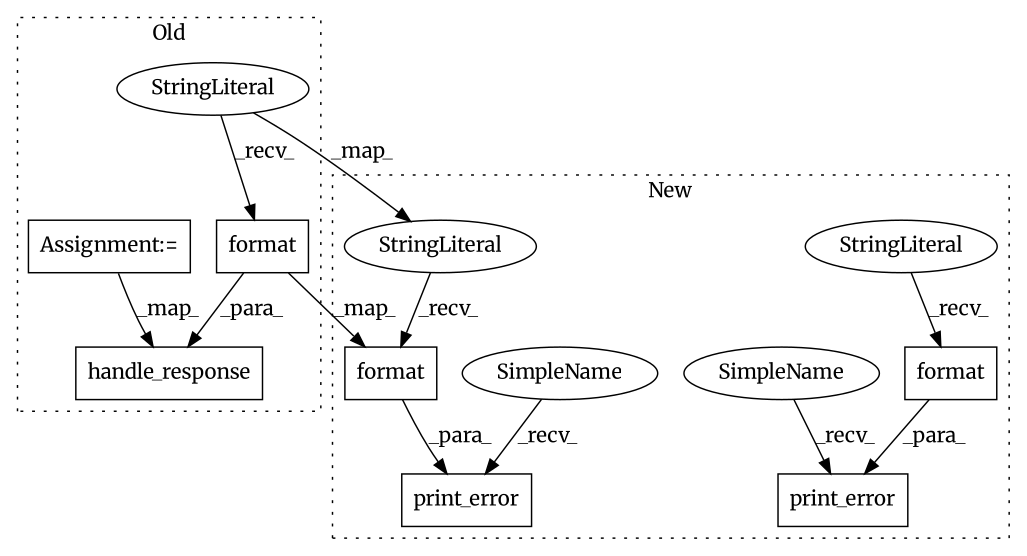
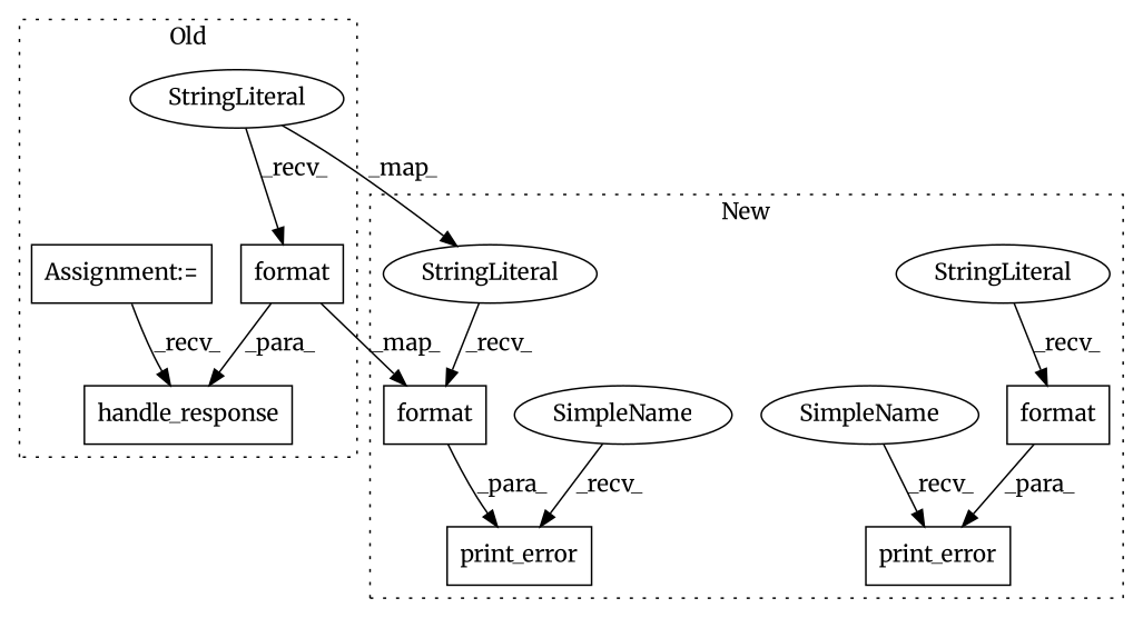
  digraph {
    fontname=Merriweather
    node [a=32 l="7,1" shape=box fontname=Merriweather]
    edge [fontname=Merriweather]
    n1 [l="16,1" label=handle_response s="919,990"]
    n2 [a=7 l=15 label="Assignment:=" s=678]
    n3 [label=format s="977,989"]
    n4 [a=45 l=32 label=StringLiteral s=944 shape=ellipse]
    n5 [l="12,1" label=print_error s="984,1027"]
    n6 [l="12,1" label=print_error s="903,967"]
    n7 [label=format s="1018,1026"]
    n8 [a=45 l=21 label=StringLiteral s=996 shape=ellipse]
    n9 [label=format s="954,966"]
    n10 [a=45 l=38 label=StringLiteral s=915 shape=ellipse]
    n11 [a=42 l=7 label=SimpleName s=976 shape=ellipse]
    n12 [a=42 l=7 label=SimpleName s=895 shape=ellipse]
    subgraph cluster_1 {
      label=Old
      style=dotted
      n1
      n2
      n3
      n4
    }
    subgraph cluster_2 {
      label=New
      style=dotted
      n5
      n6
      n7
      n8
      n9
      n10
      n11
      n12
    }
-   n2 -> n1 [label=_map_]
+   n2 -> n1 [label=_recv_]
    n3 -> n1 [label=_para_]
    n3 -> n9 [label=_map_]
    n4 -> n3 [label=_recv_]
    n4 -> n10 [label=_map_]
    n7 -> n5 [label=_para_]
    n8 -> n7 [label=_recv_]
    n9 -> n6 [label=_para_]
    n10 -> n9 [label=_recv_]
    n11 -> n5 [label=_recv_]
    n12 -> n6 [label=_recv_]
  }
